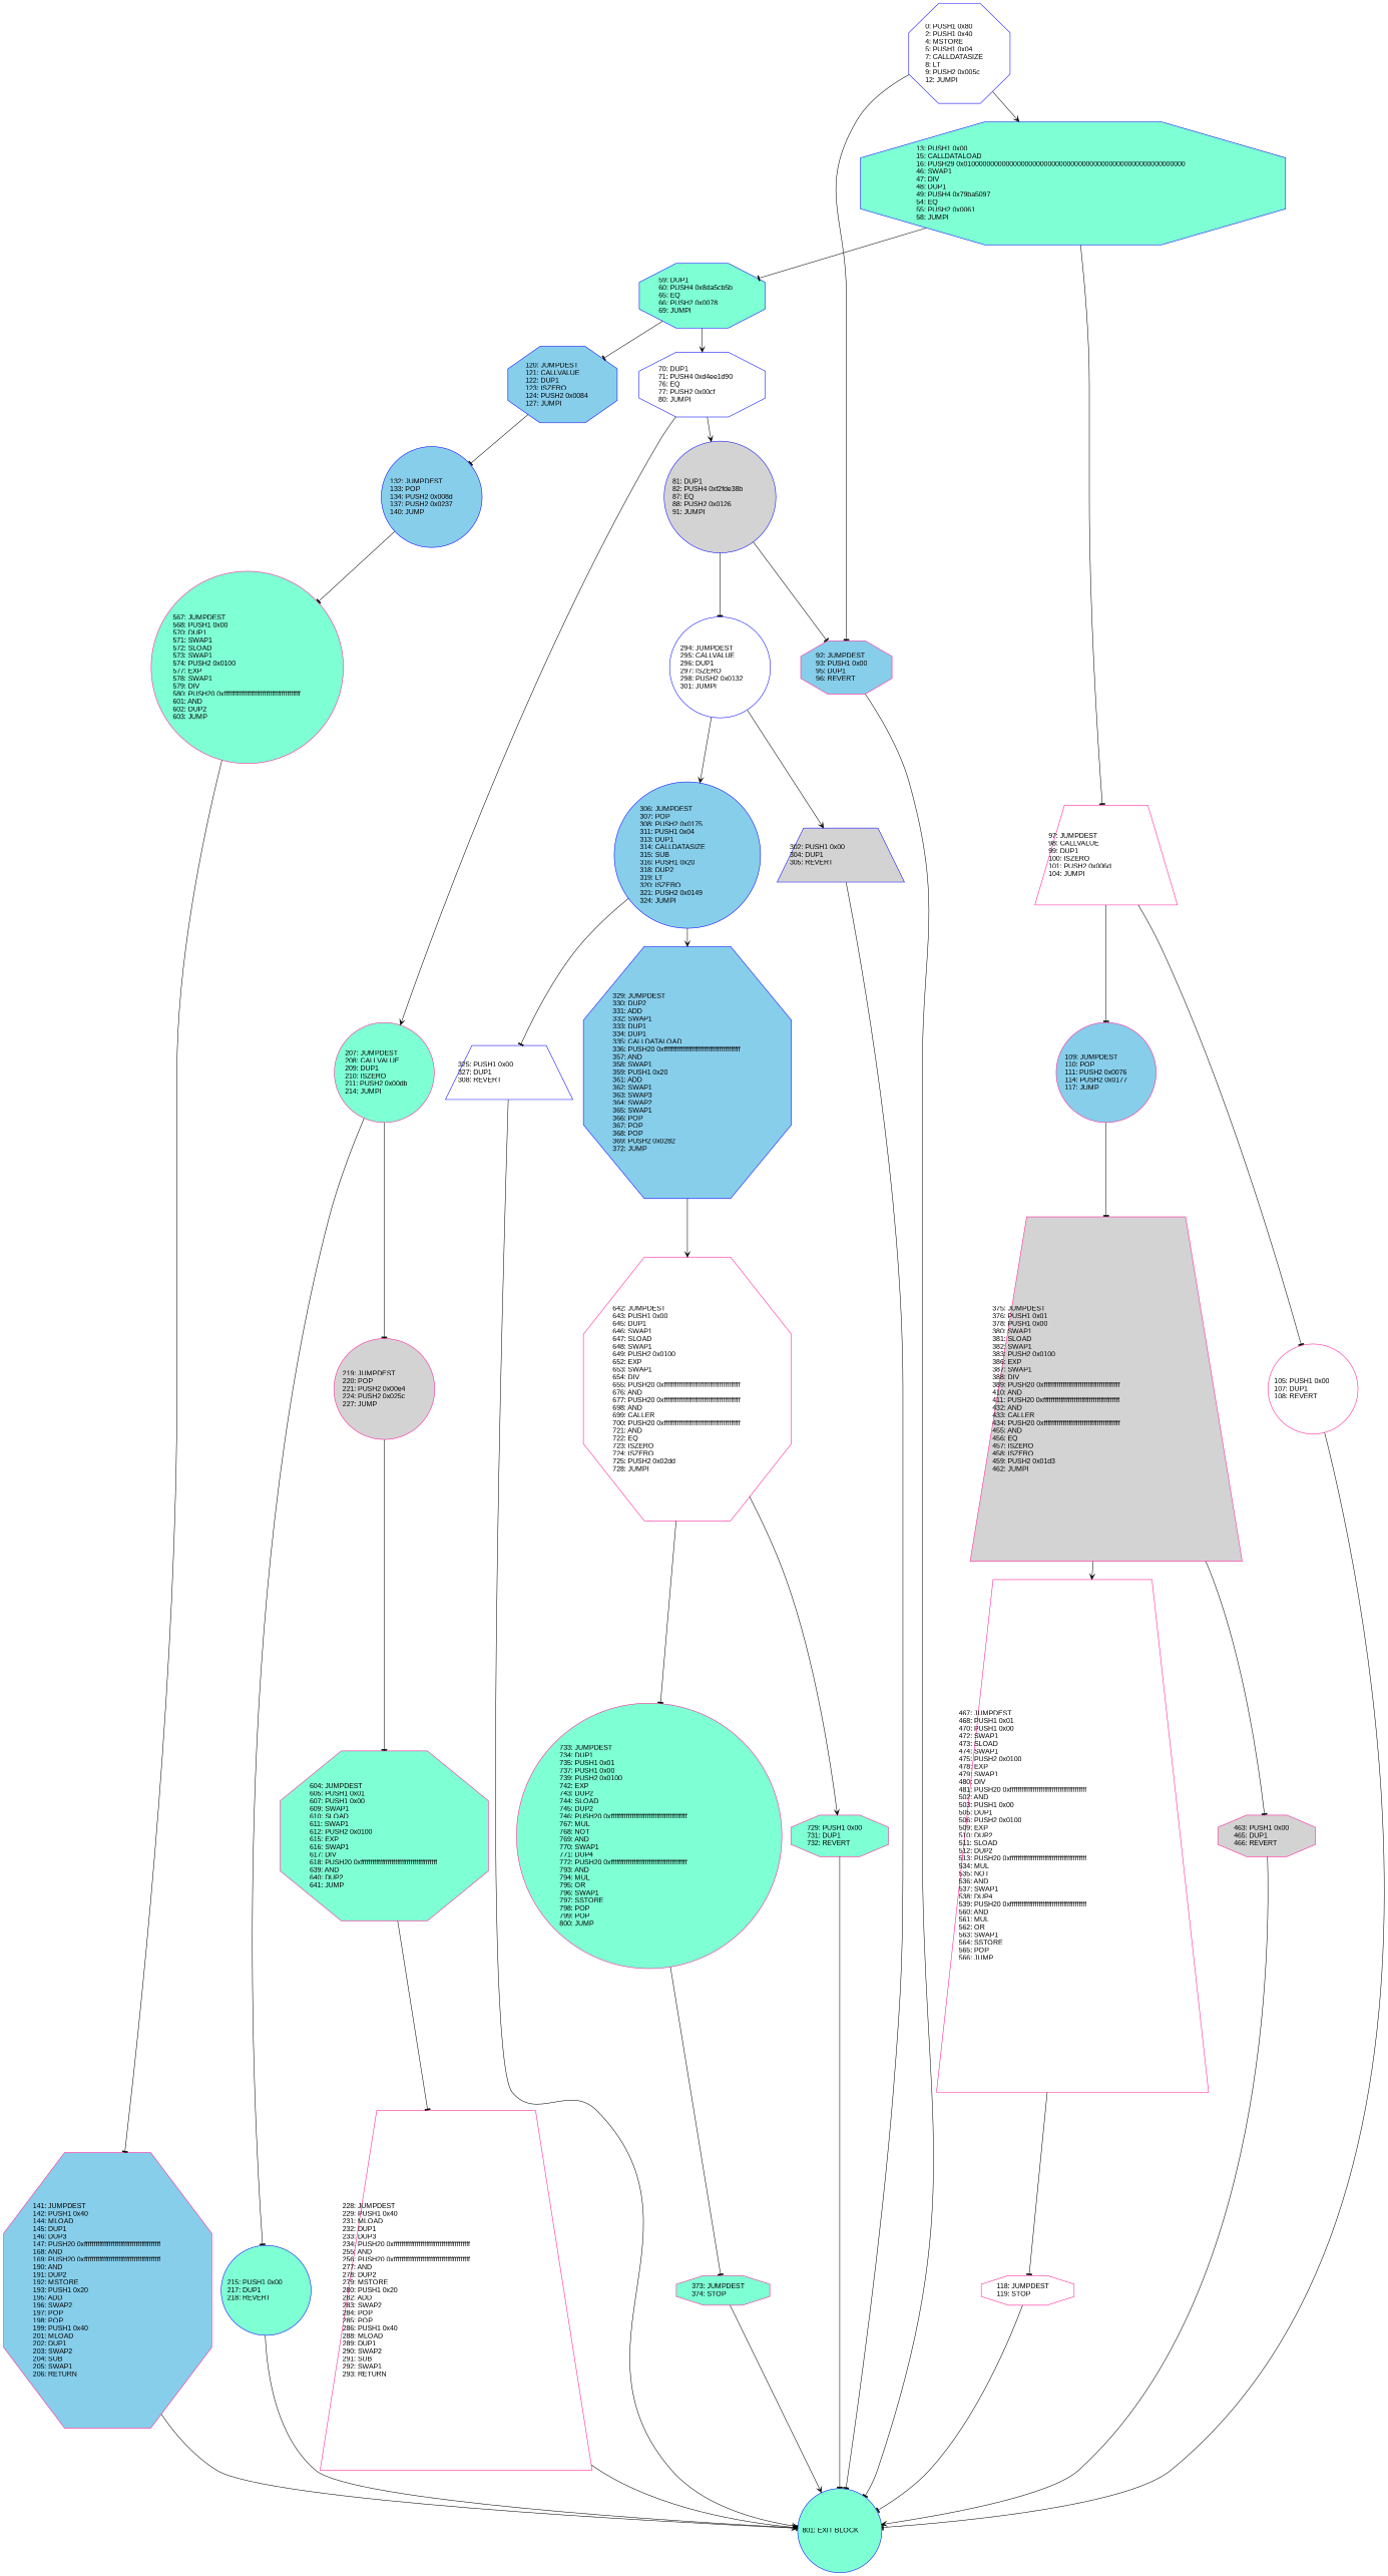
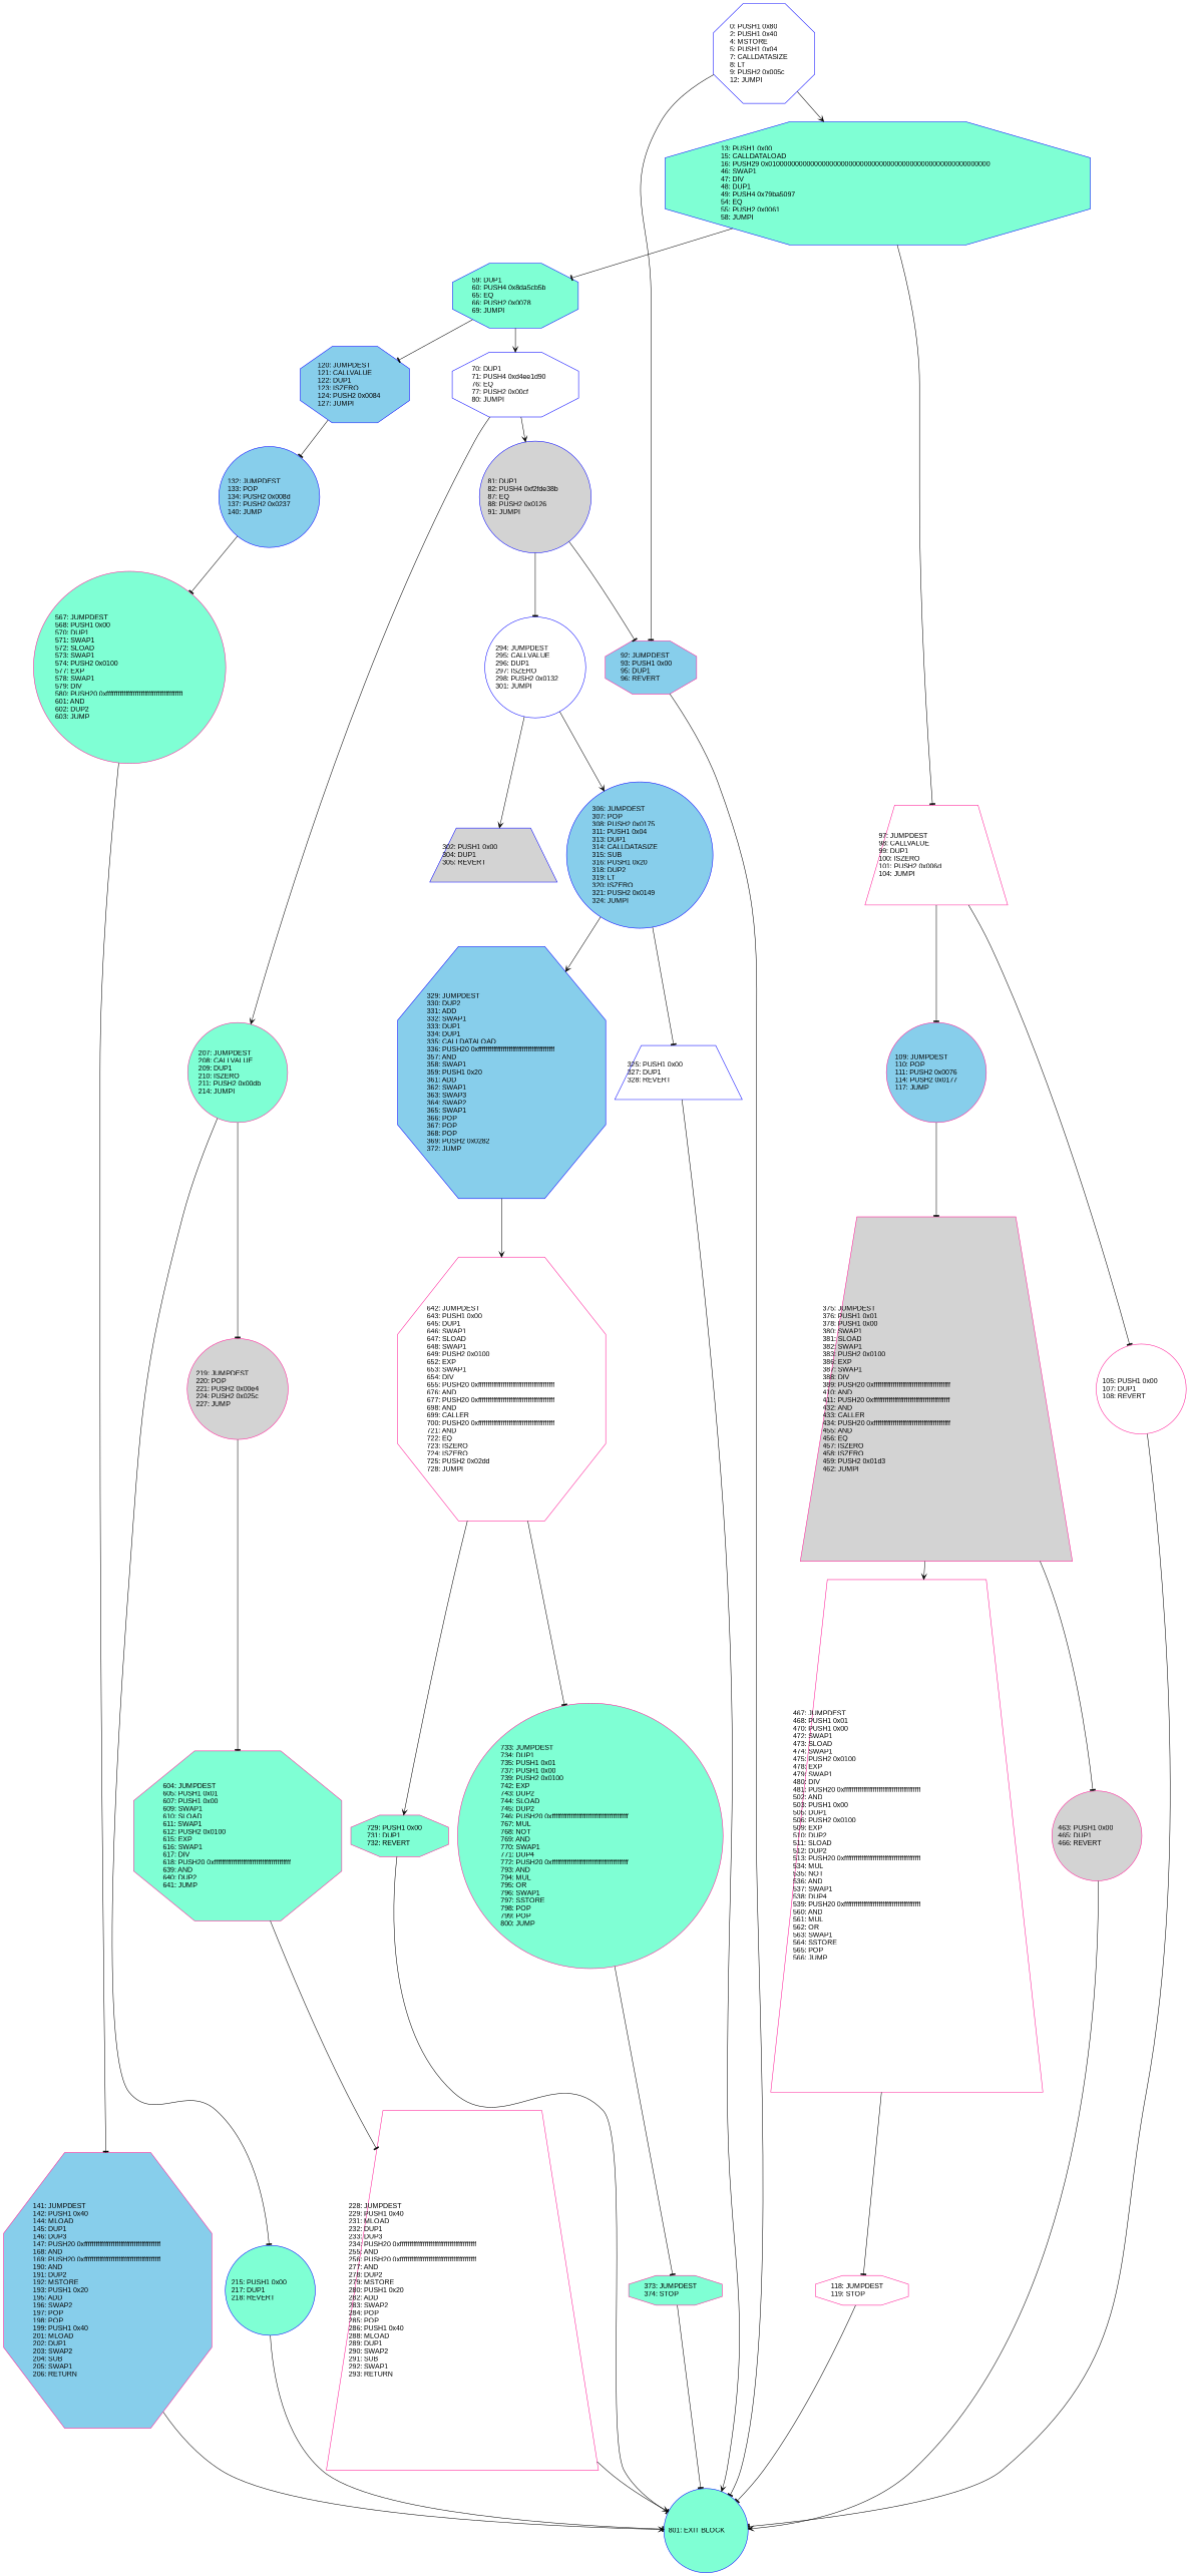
  digraph {
    rankdir=UD
    node [color=deeppink fillcolor=aquamarine fontcolor=black fontname=arial shape=octagon style=filled]
    edge [arrowhead=tee]
    n1 [label="604: JUMPDEST\l605: PUSH1 0x01\l607: PUSH1 0x00\l609: SWAP1\l610: SLOAD\l611: SWAP1\l612: PUSH2 0x0100\l615: EXP\l616: SWAP1\l617: DIV\l618: PUSH20 0xffffffffffffffffffffffffffffffffffffffff\l639: AND\l640: DUP2\l641: JUMP\l"]
    n2 [fillcolor=white label="228: JUMPDEST\l229: PUSH1 0x40\l231: MLOAD\l232: DUP1\l233: DUP3\l234: PUSH20 0xffffffffffffffffffffffffffffffffffffffff\l255: AND\l256: PUSH20 0xffffffffffffffffffffffffffffffffffffffff\l277: AND\l278: DUP2\l279: MSTORE\l280: PUSH1 0x20\l282: ADD\l283: SWAP2\l284: POP\l285: POP\l286: PUSH1 0x40\l288: MLOAD\l289: DUP1\l290: SWAP2\l291: SUB\l292: SWAP1\l293: RETURN\l" shape=trapezium]
    n3 [color=blue label="801: EXIT BLOCK\l" shape=circle]
    n4 [label="567: JUMPDEST\l568: PUSH1 0x00\l570: DUP1\l571: SWAP1\l572: SLOAD\l573: SWAP1\l574: PUSH2 0x0100\l577: EXP\l578: SWAP1\l579: DIV\l580: PUSH20 0xffffffffffffffffffffffffffffffffffffffff\l601: AND\l602: DUP2\l603: JUMP\l" shape=circle]
    n5 [fillcolor=skyblue label="141: JUMPDEST\l142: PUSH1 0x40\l144: MLOAD\l145: DUP1\l146: DUP3\l147: PUSH20 0xffffffffffffffffffffffffffffffffffffffff\l168: AND\l169: PUSH20 0xffffffffffffffffffffffffffffffffffffffff\l190: AND\l191: DUP2\l192: MSTORE\l193: PUSH1 0x20\l195: ADD\l196: SWAP2\l197: POP\l198: POP\l199: PUSH1 0x40\l201: MLOAD\l202: DUP1\l203: SWAP2\l204: SUB\l205: SWAP1\l206: RETURN\l"]
    n6 [color=blue label="13: PUSH1 0x00\l15: CALLDATALOAD\l16: PUSH29 0x0100000000000000000000000000000000000000000000000000000000\l46: SWAP1\l47: DIV\l48: DUP1\l49: PUSH4 0x79ba5097\l54: EQ\l55: PUSH2 0x0061\l58: JUMPI\l"]
    n7 [fillcolor=white label="97: JUMPDEST\l98: CALLVALUE\l99: DUP1\l100: ISZERO\l101: PUSH2 0x006d\l104: JUMPI\l" shape=trapezium]
    n8 [color=blue label="59: DUP1\l60: PUSH4 0x8da5cb5b\l65: EQ\l66: PUSH2 0x0078\l69: JUMPI\l"]
    n9 [fillcolor=white label="105: PUSH1 0x00\l107: DUP1\l108: REVERT\l" shape=circle]
    n10 [fillcolor=skyblue label="109: JUMPDEST\l110: POP\l111: PUSH2 0x0076\l114: PUSH2 0x0177\l117: JUMP\l" shape=circle]
    n11 [color=blue fillcolor=white label="70: DUP1\l71: PUSH4 0xd4ee1d90\l76: EQ\l77: PUSH2 0x00cf\l80: JUMPI\l"]
    n12 [color=blue fillcolor=skyblue label="120: JUMPDEST\l121: CALLVALUE\l122: DUP1\l123: ISZERO\l124: PUSH2 0x0084\l127: JUMPI\l"]
    n13 [label="207: JUMPDEST\l208: CALLVALUE\l209: DUP1\l210: ISZERO\l211: PUSH2 0x00db\l214: JUMPI\l" shape=circle]
    n14 [color=blue fillcolor=lightgrey label="81: DUP1\l82: PUSH4 0xf2fde38b\l87: EQ\l88: PUSH2 0x0126\l91: JUMPI\l" shape=circle]
    n15 [color=blue label="215: PUSH1 0x00\l217: DUP1\l218: REVERT\l" shape=circle]
    n16 [fillcolor=lightgrey label="219: JUMPDEST\l220: POP\l221: PUSH2 0x00e4\l224: PUSH2 0x025c\l227: JUMP\l" shape=circle]
    n17 [fillcolor=skyblue label="92: JUMPDEST\l93: PUSH1 0x00\l95: DUP1\l96: REVERT\l"]
    n18 [color=blue fillcolor=white label="294: JUMPDEST\l295: CALLVALUE\l296: DUP1\l297: ISZERO\l298: PUSH2 0x0132\l301: JUMPI\l" shape=circle]
    n19 [color=blue fillcolor=white label="0: PUSH1 0x80\l2: PUSH1 0x40\l4: MSTORE\l5: PUSH1 0x04\l7: CALLDATASIZE\l8: LT\l9: PUSH2 0x005c\l12: JUMPI\l"]
    n20 [fillcolor=lightgrey label="375: JUMPDEST\l376: PUSH1 0x01\l378: PUSH1 0x00\l380: SWAP1\l381: SLOAD\l382: SWAP1\l383: PUSH2 0x0100\l386: EXP\l387: SWAP1\l388: DIV\l389: PUSH20 0xffffffffffffffffffffffffffffffffffffffff\l410: AND\l411: PUSH20 0xffffffffffffffffffffffffffffffffffffffff\l432: AND\l433: CALLER\l434: PUSH20 0xffffffffffffffffffffffffffffffffffffffff\l455: AND\l456: EQ\l457: ISZERO\l458: ISZERO\l459: PUSH2 0x01d3\l462: JUMPI\l" shape=trapezium]
    n21 [fillcolor=white label="467: JUMPDEST\l468: PUSH1 0x01\l470: PUSH1 0x00\l472: SWAP1\l473: SLOAD\l474: SWAP1\l475: PUSH2 0x0100\l478: EXP\l479: SWAP1\l480: DIV\l481: PUSH20 0xffffffffffffffffffffffffffffffffffffffff\l502: AND\l503: PUSH1 0x00\l505: DUP1\l506: PUSH2 0x0100\l509: EXP\l510: DUP2\l511: SLOAD\l512: DUP2\l513: PUSH20 0xffffffffffffffffffffffffffffffffffffffff\l534: MUL\l535: NOT\l536: AND\l537: SWAP1\l538: DUP4\l539: PUSH20 0xffffffffffffffffffffffffffffffffffffffff\l560: AND\l561: MUL\l562: OR\l563: SWAP1\l564: SSTORE\l565: POP\l566: JUMP\l" shape=trapezium]
-   n22 [fillcolor=lightgrey label="463: PUSH1 0x00\l465: DUP1\l466: REVERT\l"]
+   n22 [fillcolor=lightgrey label="463: PUSH1 0x00\l465: DUP1\l466: REVERT\l" shape=circle]
    n23 [fillcolor=white label="118: JUMPDEST\l119: STOP\l"]
    n24 [color=blue fillcolor=lightgrey label="302: PUSH1 0x00\l304: DUP1\l305: REVERT\l" shape=trapezium]
    n25 [color=blue fillcolor=skyblue label="329: JUMPDEST\l330: DUP2\l331: ADD\l332: SWAP1\l333: DUP1\l334: DUP1\l335: CALLDATALOAD\l336: PUSH20 0xffffffffffffffffffffffffffffffffffffffff\l357: AND\l358: SWAP1\l359: PUSH1 0x20\l361: ADD\l362: SWAP1\l363: SWAP3\l364: SWAP2\l365: SWAP1\l366: POP\l367: POP\l368: POP\l369: PUSH2 0x0282\l372: JUMP\l"]
    n26 [fillcolor=white label="642: JUMPDEST\l643: PUSH1 0x00\l645: DUP1\l646: SWAP1\l647: SLOAD\l648: SWAP1\l649: PUSH2 0x0100\l652: EXP\l653: SWAP1\l654: DIV\l655: PUSH20 0xffffffffffffffffffffffffffffffffffffffff\l676: AND\l677: PUSH20 0xffffffffffffffffffffffffffffffffffffffff\l698: AND\l699: CALLER\l700: PUSH20 0xffffffffffffffffffffffffffffffffffffffff\l721: AND\l722: EQ\l723: ISZERO\l724: ISZERO\l725: PUSH2 0x02dd\l728: JUMPI\l"]
    n27 [label="733: JUMPDEST\l734: DUP1\l735: PUSH1 0x01\l737: PUSH1 0x00\l739: PUSH2 0x0100\l742: EXP\l743: DUP2\l744: SLOAD\l745: DUP2\l746: PUSH20 0xffffffffffffffffffffffffffffffffffffffff\l767: MUL\l768: NOT\l769: AND\l770: SWAP1\l771: DUP4\l772: PUSH20 0xffffffffffffffffffffffffffffffffffffffff\l793: AND\l794: MUL\l795: OR\l796: SWAP1\l797: SSTORE\l798: POP\l799: POP\l800: JUMP\l" shape=circle]
    n28 [label="729: PUSH1 0x00\l731: DUP1\l732: REVERT\l"]
    n29 [color=blue fillcolor=skyblue label="306: JUMPDEST\l307: POP\l308: PUSH2 0x0175\l311: PUSH1 0x04\l313: DUP1\l314: CALLDATASIZE\l315: SUB\l316: PUSH1 0x20\l318: DUP2\l319: LT\l320: ISZERO\l321: PUSH2 0x0149\l324: JUMPI\l" shape=circle]
-   n30 [color=blue fillcolor=white label="325: PUSH1 0x00\l327: DUP1\l308: REVERT\l" shape=trapezium]
+   n30 [color=blue fillcolor=white label="325: PUSH1 0x00\l327: DUP1\l328: REVERT\l" shape=trapezium]
    n31 [label="373: JUMPDEST\l374: STOP\l"]
    n32 [color=blue fillcolor=skyblue label="132: JUMPDEST\l133: POP\l134: PUSH2 0x008d\l137: PUSH2 0x0237\l140: JUMP\l" shape=circle]
    n1 -> n2
    n2 -> n3 [arrowhead=vee]
    n4 -> n5
    n5 -> n3 [arrowhead=vee]
    n6 -> n7
    n6 -> n8
    n7 -> n9
    n7 -> n10
    n8 -> n11 [arrowhead=vee]
    n8 -> n12
    n9 -> n3
    n10 -> n20
    n11 -> n13 [arrowhead=vee]
    n11 -> n14 [arrowhead=vee]
    n12 -> n32
    n13 -> n15
    n13 -> n16
    n14 -> n17
    n14 -> n18
    n15 -> n3
    n16 -> n1
    n17 -> n3
    n18 -> n24 [arrowhead=vee]
    n18 -> n29 [arrowhead=vee]
    n19 -> n6 [arrowhead=vee]
    n19 -> n17
    n20 -> n21 [arrowhead=vee]
    n20 -> n22
    n21 -> n23
    n22 -> n3 [arrowhead=vee]
    n23 -> n3
-   n24 -> n3
    n25 -> n26 [arrowhead=vee]
    n26 -> n27
    n26 -> n28 [arrowhead=vee]
    n27 -> n31
    n28 -> n3
    n29 -> n25 [arrowhead=vee]
    n29 -> n30
    n30 -> n3 [arrowhead=vee]
-   n31 -> n3 [arrowhead=vee]
+   n31 -> n3
    n32 -> n4
  }
